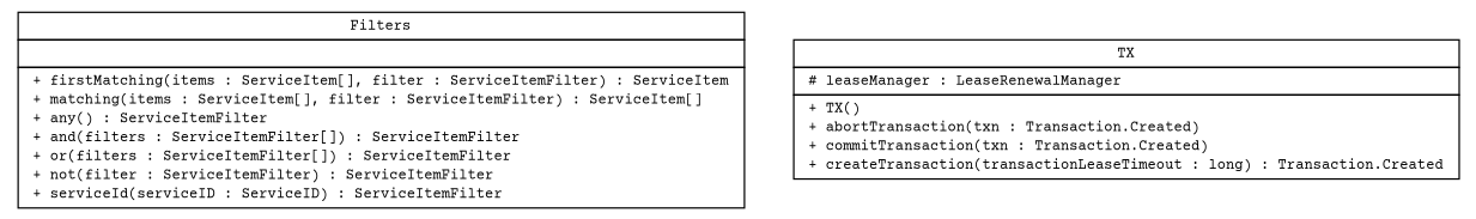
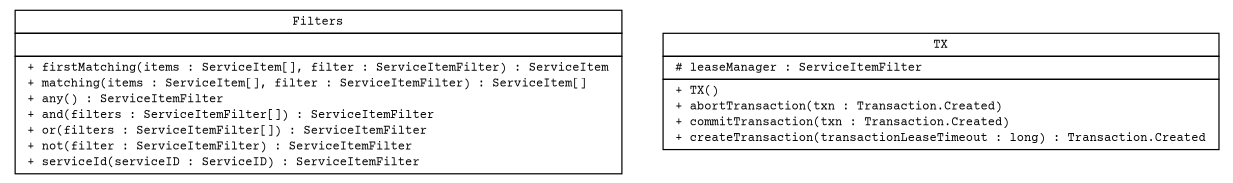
  digraph {
    nodesep=0.25
    ranksep=0.5
    fontname="Courier Prime"
    node [fontcolor=black fontname="Courier Prime" fontsize=10.0 shape=plaintext]
    n1 [label=<<table title="sorcer.river.Filters" border="0" cellborder="1" cellspacing="0" cellpadding="2" port="p" href="./Filters.html"> 		<tr><td><table border="0" cellspacing="0" cellpadding="1"> <tr><td align="center" balign="center"> Filters </td></tr> 		</table></td></tr> 		<tr><td><table border="0" cellspacing="0" cellpadding="1"> <tr><td align="left" balign="left">  </td></tr> 		</table></td></tr> 		<tr><td><table border="0" cellspacing="0" cellpadding="1"> <tr><td align="left" balign="left"> + firstMatching(items : ServiceItem[], filter : ServiceItemFilter) : ServiceItem </td></tr> <tr><td align="left" balign="left"> + matching(items : ServiceItem[], filter : ServiceItemFilter) : ServiceItem[] </td></tr> <tr><td align="left" balign="left"> + any() : ServiceItemFilter </td></tr> <tr><td align="left" balign="left"> + and(filters : ServiceItemFilter[]) : ServiceItemFilter </td></tr> <tr><td align="left" balign="left"> + or(filters : ServiceItemFilter[]) : ServiceItemFilter </td></tr> <tr><td align="left" balign="left"> + not(filter : ServiceItemFilter) : ServiceItemFilter </td></tr> <tr><td align="left" balign="left"> + serviceId(serviceID : ServiceID) : ServiceItemFilter </td></tr> 		</table></td></tr> 		</table>>]
-   n2 [label=<<table title="sorcer.river.TX" border="0" cellborder="1" cellspacing="0" cellpadding="2" port="p" href="./TX.html"> 		<tr><td><table border="0" cellspacing="0" cellpadding="1"> <tr><td align="center" balign="center"> TX </td></tr> 		</table></td></tr> 		<tr><td><table border="0" cellspacing="0" cellpadding="1"> <tr><td align="left" balign="left"> # leaseManager : LeaseRenewalManager </td></tr> 		</table></td></tr> 		<tr><td><table border="0" cellspacing="0" cellpadding="1"> <tr><td align="left" balign="left"> + TX() </td></tr> <tr><td align="left" balign="left"> + abortTransaction(txn : Transaction.Created) </td></tr> <tr><td align="left" balign="left"> + commitTransaction(txn : Transaction.Created) </td></tr> <tr><td align="left" balign="left"> + createTransaction(transactionLeaseTimeout : long) : Transaction.Created </td></tr> 		</table></td></tr> 		</table>>]
+   n2 [label=<<table title="sorcer.river.TX" border="0" cellborder="1" cellspacing="0" cellpadding="2" port="p" href="./TX.html"> 		<tr><td><table border="0" cellspacing="0" cellpadding="1"> <tr><td align="center" balign="center"> TX </td></tr> 		</table></td></tr> 		<tr><td><table border="0" cellspacing="0" cellpadding="1"> <tr><td align="left" balign="left"> # leaseManager : ServiceItemFilter </td></tr> 		</table></td></tr> 		<tr><td><table border="0" cellspacing="0" cellpadding="1"> <tr><td align="left" balign="left"> + TX() </td></tr> <tr><td align="left" balign="left"> + abortTransaction(txn : Transaction.Created) </td></tr> <tr><td align="left" balign="left"> + commitTransaction(txn : Transaction.Created) </td></tr> <tr><td align="left" balign="left"> + createTransaction(transactionLeaseTimeout : long) : Transaction.Created </td></tr> 		</table></td></tr> 		</table>>]
  }
